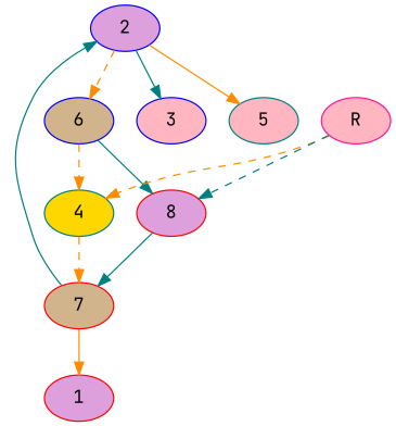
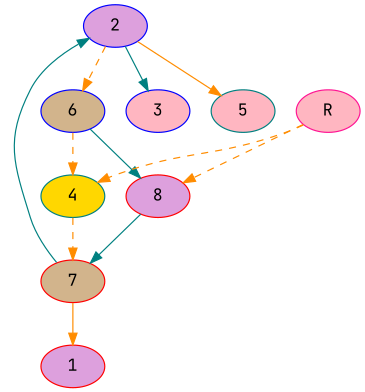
  digraph {
    fontname="JetBrains Mono"
    node [color=blue fillcolor=lightpink fontname="JetBrains Mono" style=filled]
    edge [color=darkorange fontname="JetBrains Mono" style=solid]
    3
    2 [fillcolor=plum]
    5 [color=teal]
    6 [fillcolor=tan]
    4 [color=teal fillcolor=gold]
    8 [color=red fillcolor=plum]
    7 [color=red fillcolor=tan]
    1 [color=red fillcolor=plum]
    R [color=deeppink]
    2 -> 3 [color=teal]
    2 -> 5
    2 -> 6 [style=dashed]
    6 -> 4 [style=dashed]
    6 -> 8 [color=teal]
    4 -> 7 [style=dashed]
    8 -> 7 [color=teal]
    7 -> 2 [color=teal]
    7 -> 1
    R -> 4 [style=dashed]
-   R -> 8 [color=teal style=dashed]
+   R -> 8 [style=dashed]
  }
